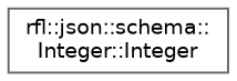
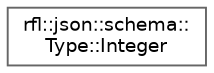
  digraph {
    rankdir=TB
-   n1 [color=grey40 fillcolor=white fontname=Helvetica fontsize=10 height=0.2 label="rfl::json::schema::\lInteger::Integer" shape=box style=filled width=0.4]
+   n1 [color=grey40 fillcolor=white fontname=Helvetica fontsize=10 height=0.2 label="rfl::json::schema::\lType::Integer" shape=box style=filled width=0.4]
  }
